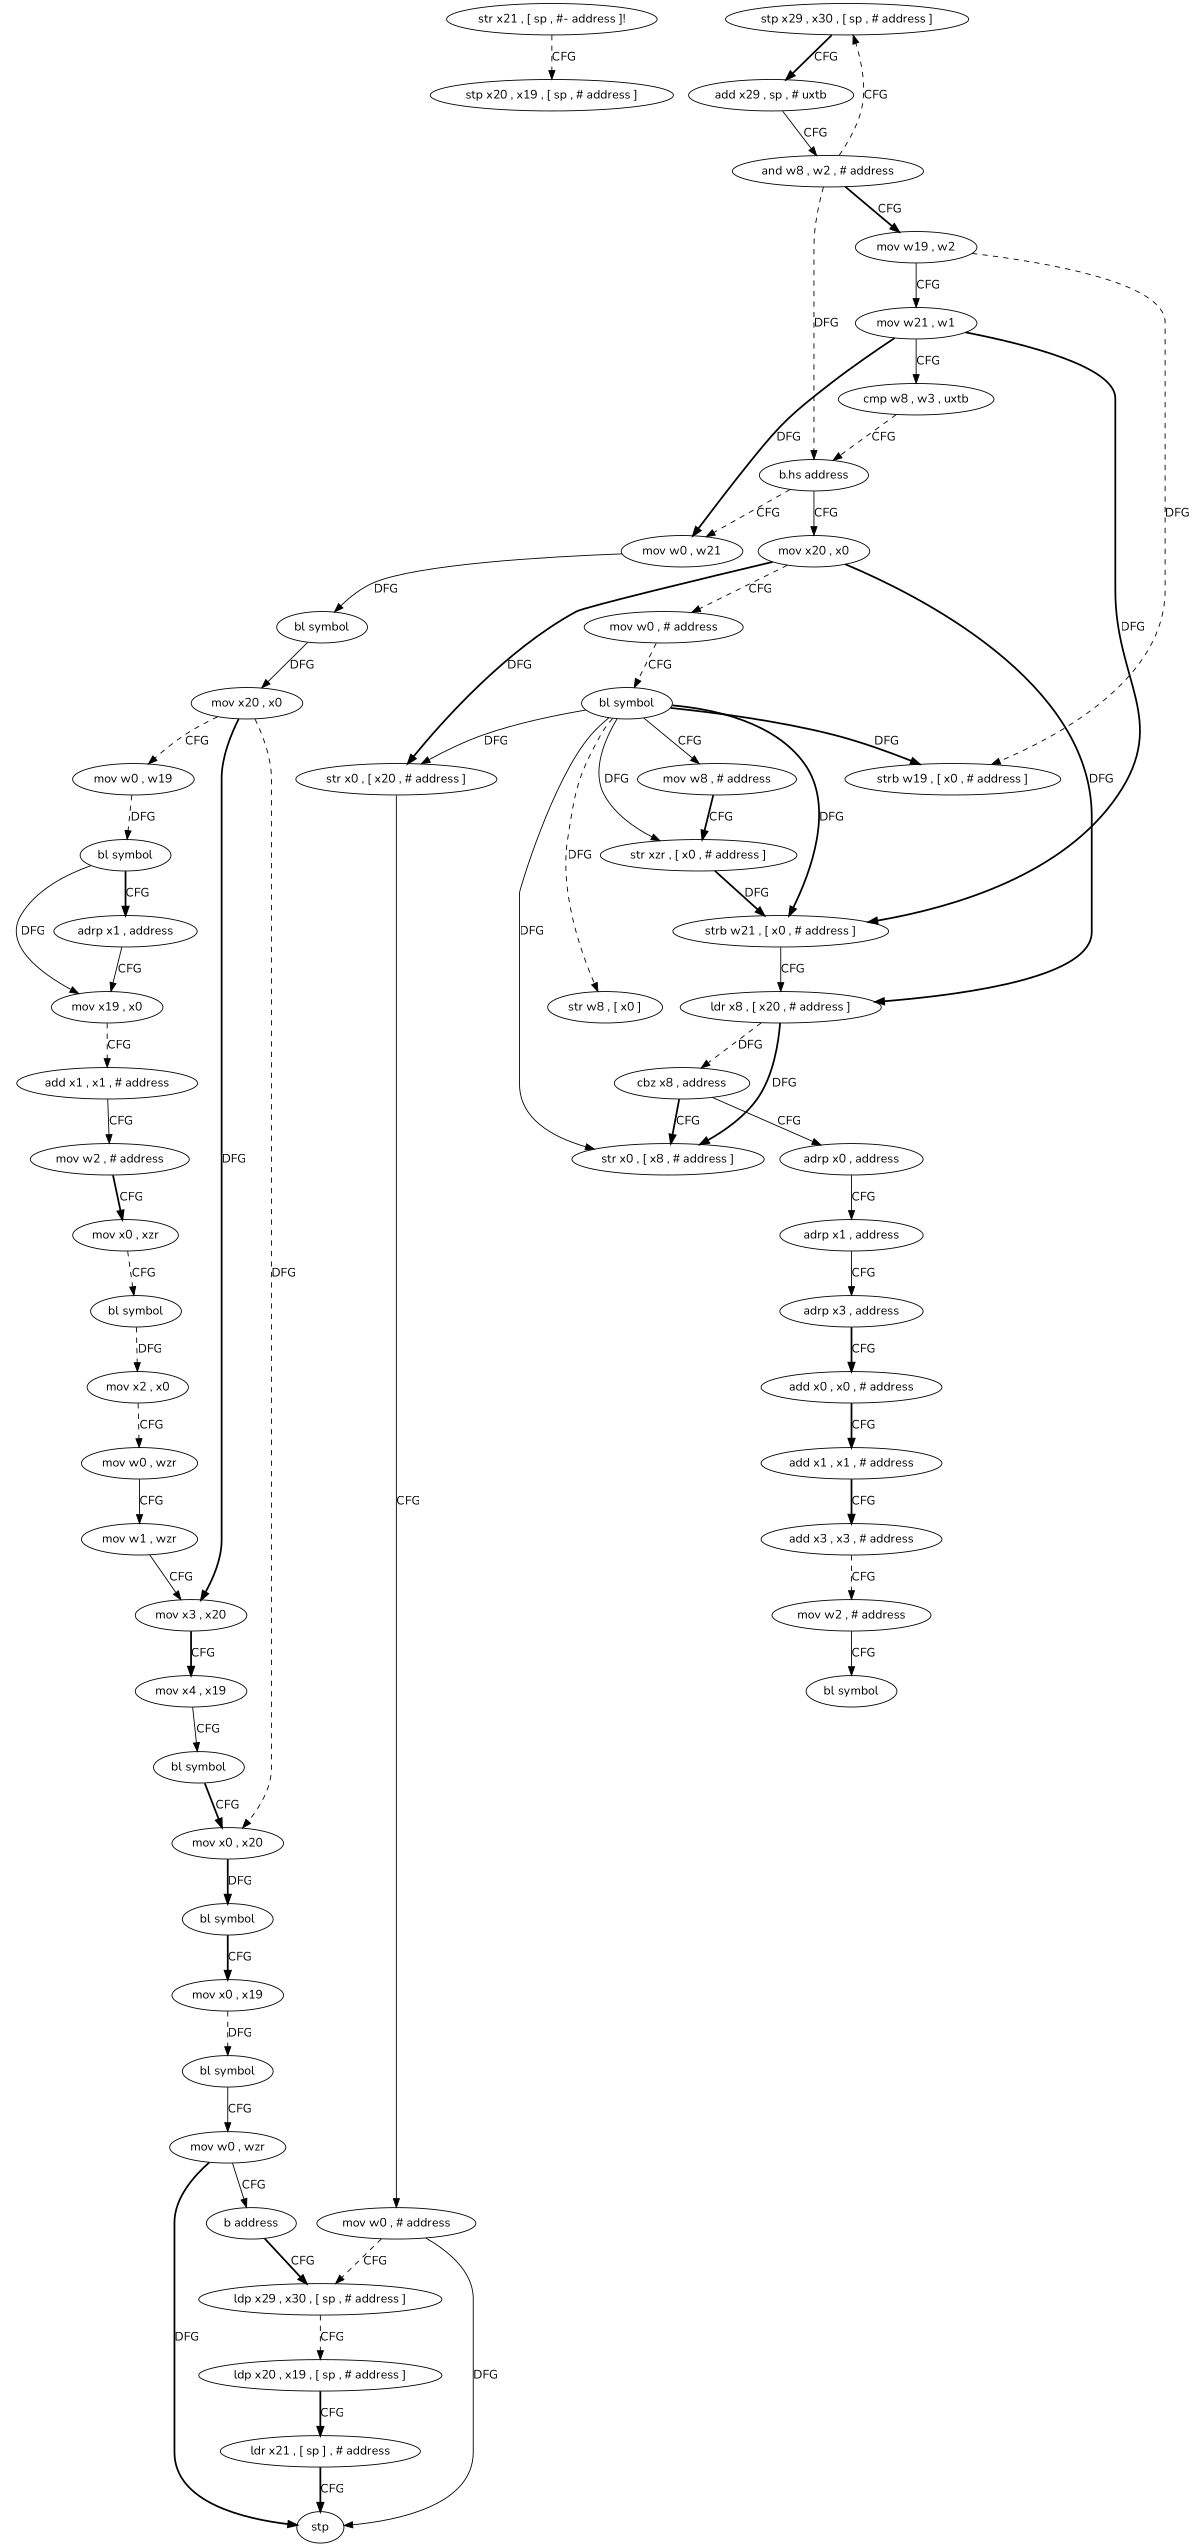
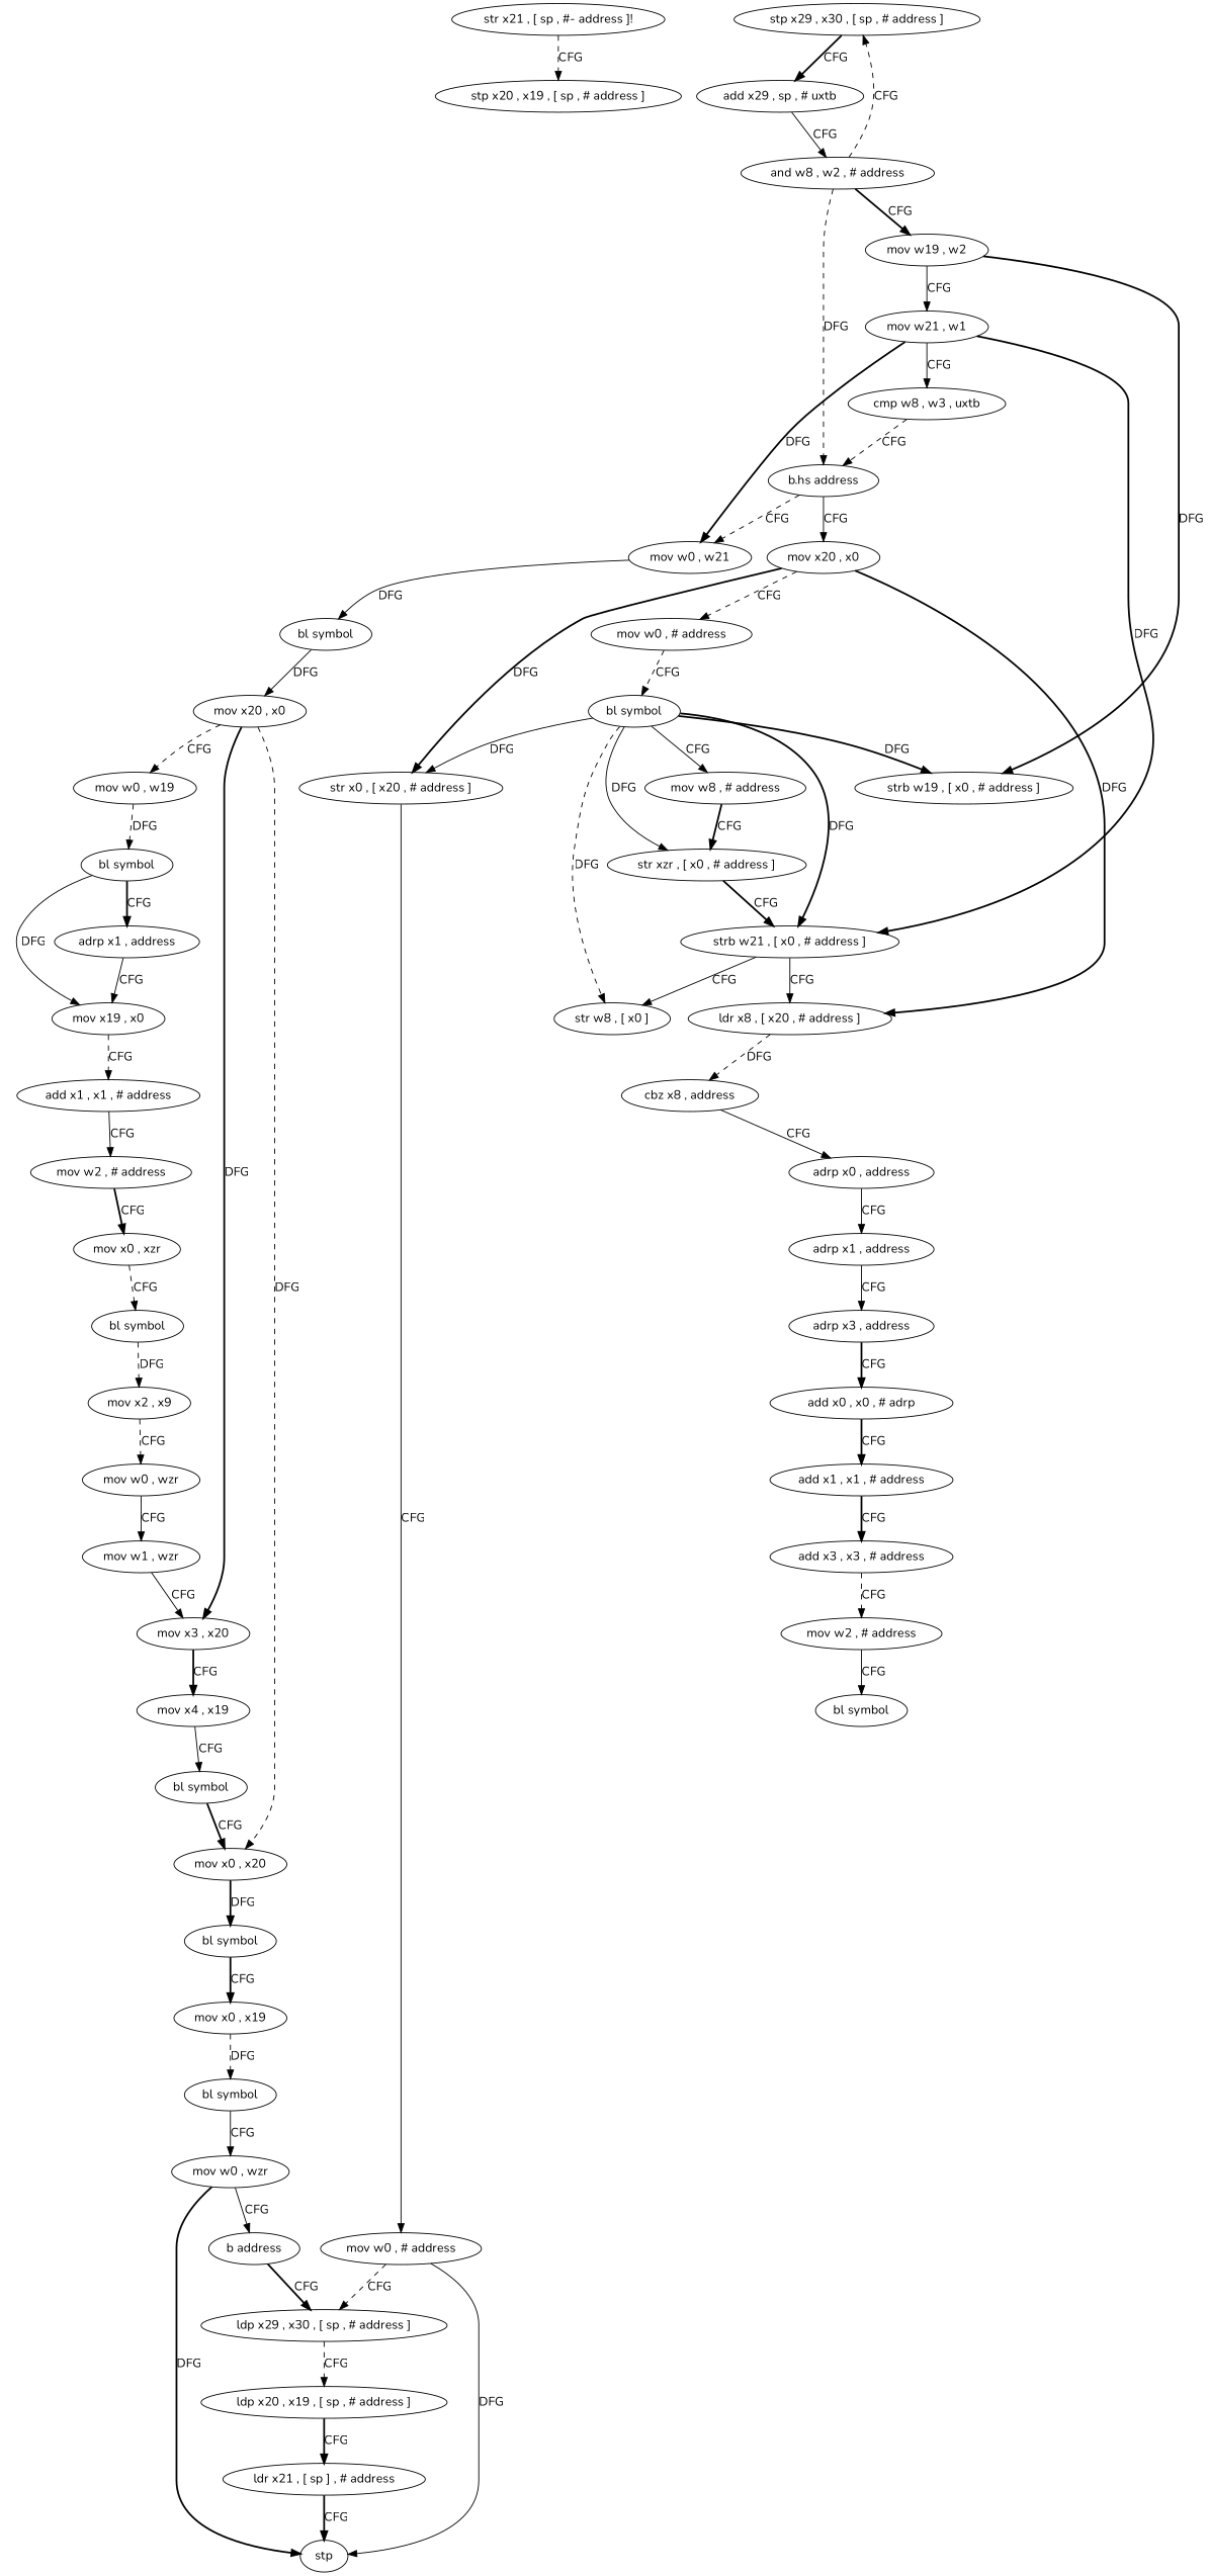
  digraph {
    fontname=Nunito
    node [fontname=Nunito]
    edge [fontname=Nunito style=bold]
    n1 [label="str x21 , [ sp , #- address ]!"]
    n2 [label="stp x20 , x19 , [ sp , # address ]"]
    n3 [label="stp x29 , x30 , [ sp , # address ]"]
    n4 [label="add x29 , sp , # uxtb"]
    n5 [label="and w8 , w2 , # address"]
    n6 [label="mov w19 , w2"]
    n7 [label="b.hs address"]
    n8 [label="mov w21 , w1"]
    n9 [label="strb w19 , [ x0 , # address ]"]
    n10 [label="mov w0 , w21"]
    n11 [label="mov x20 , x0"]
    n12 [label="cmp w8 , w3 , uxtb"]
    n13 [label="strb w21 , [ x0 , # address ]"]
    n14 [label="mov w0 , w19"]
    n15 [label="bl symbol"]
    n16 [label="bl symbol"]
    n17 [label="ldr x8 , [ x20 , # address ]"]
    n18 [label="str w8 , [ x0 ]"]
    n19 [label="mov w0 , # address"]
    n20 [label="str x0 , [ x20 , # address ]"]
    n21 [label="bl symbol"]
-   n22 [label="str x0 , [ x8 , # address ]"]
    n23 [label="cbz x8 , address"]
    n24 [label="mov w0 , # address"]
    n25 [label="mov x20 , x0"]
    n26 [label="mov w8 , # address"]
    n27 [label="str xzr , [ x0 , # address ]"]
    n28 [label="adrp x0 , address"]
    n29 [label="adrp x1 , address"]
    n30 [label="adrp x3 , address"]
    n31 [label="mov x3 , x20"]
    n32 [label="mov x0 , x20"]
    n33 [label="mov x4 , x19"]
    n34 [label="bl symbol"]
    n35 [label="adrp x1 , address"]
    n36 [label="mov x19 , x0"]
    n37 [label="add x1 , x1 , # address"]
    n38 [label="mov w2 , # address"]
    n39 [label="bl symbol"]
    n40 [label="mov x0 , x19"]
    n41 [label="bl symbol"]
    n42 [label="mov x0 , xzr"]
    n43 [label="bl symbol"]
-   n44 [label="mov x2 , x0"]
+   n44 [label="mov x2 , x9"]
    n45 [label="mov w0 , wzr"]
    n46 [label="mov w1 , wzr"]
    n47 [label="mov w0 , wzr"]
    n48 [label="b address"]
    n49 [label=stp]
    n50 [label="ldp x29 , x30 , [ sp , # address ]"]
    n51 [label="ldp x20 , x19 , [ sp , # address ]"]
    n52 [label="ldr x21 , [ sp ] , # address"]
-   n53 [label="add x0 , x0 , # address"]
+   n53 [label="add x0 , x0 , # adrp"]
    n54 [label="add x1 , x1 , # address"]
    n55 [label="add x3 , x3 , # address"]
    n56 [label="mov w2 , # address"]
    n57 [label="bl symbol"]
    n1 -> n2 [label=CFG style=dashed]
    n3 -> n4 [label=CFG]
    n4 -> n5 [label=CFG style=solid]
    n5 -> n3 [label=CFG style=dashed]
    n5 -> n6 [label=CFG]
    n5 -> n7 [label=DFG style=dashed]
    n6 -> n8 [label=CFG style=solid]
-   n6 -> n9 [label=DFG style=dashed]
+   n6 -> n9 [label=DFG]
    n7 -> n10 [label=CFG style=dashed]
    n7 -> n11 [label=CFG style=solid]
    n8 -> n10 [label=DFG]
    n8 -> n12 [label=CFG style=solid]
    n8 -> n13 [label=DFG]
    n10 -> n16 [label=DFG style=solid]
    n11 -> n17 [label=DFG]
    n11 -> n19 [label=CFG style=dashed]
    n11 -> n20 [label=DFG]
    n12 -> n7 [label=CFG style=dashed]
    n13 -> n17 [label=CFG style=solid]
+   n13 -> n18 [label=CFG style=solid]
    n14 -> n15 [label=DFG style=dashed]
    n15 -> n35 [label=CFG]
    n15 -> n36 [label=DFG style=solid]
    n16 -> n25 [label=DFG style=solid]
-   n17 -> n22 [label=DFG]
    n17 -> n23 [label=DFG style=dashed]
    n19 -> n21 [label=CFG style=dashed]
    n20 -> n24 [label=CFG style=solid]
    n21 -> n9 [label=DFG]
    n21 -> n13 [label=DFG]
    n21 -> n18 [label=DFG style=dashed]
    n21 -> n20 [label=DFG style=solid]
-   n21 -> n22 [label=DFG style=solid]
    n21 -> n26 [label=CFG style=solid]
    n21 -> n27 [label=DFG style=solid]
-   n23 -> n22 [label=CFG]
    n23 -> n28 [label=CFG style=solid]
    n24 -> n49 [label=DFG style=solid]
    n24 -> n50 [label=CFG style=dashed]
    n25 -> n14 [label=CFG style=dashed]
    n25 -> n31 [label=DFG]
    n25 -> n32 [label=DFG style=dashed]
    n26 -> n27 [label=CFG]
-   n27 -> n13 [label=DFG]
+   n27 -> n13 [label=CFG]
    n28 -> n29 [label=CFG style=solid]
    n29 -> n30 [label=CFG style=solid]
    n30 -> n53 [label=CFG]
    n31 -> n33 [label=CFG]
    n32 -> n34 [label=DFG]
    n33 -> n39 [label=CFG style=solid]
    n34 -> n40 [label=CFG]
    n35 -> n36 [label=CFG style=solid]
    n36 -> n37 [label=CFG style=dashed]
    n37 -> n38 [label=CFG style=solid]
    n38 -> n42 [label=CFG]
    n39 -> n32 [label=CFG]
    n40 -> n41 [label=DFG style=dashed]
    n41 -> n47 [label=CFG style=solid]
    n42 -> n43 [label=CFG style=dashed]
    n43 -> n44 [label=DFG style=dashed]
    n44 -> n45 [label=CFG style=dashed]
    n45 -> n46 [label=CFG style=solid]
    n46 -> n31 [label=CFG style=solid]
    n47 -> n48 [label=CFG style=solid]
    n47 -> n49 [label=DFG]
    n48 -> n50 [label=CFG]
    n50 -> n51 [label=CFG style=dashed]
    n51 -> n52 [label=CFG]
    n52 -> n49 [label=CFG]
    n53 -> n54 [label=CFG]
    n54 -> n55 [label=CFG]
    n55 -> n56 [label=CFG style=dashed]
    n56 -> n57 [label=CFG style=solid]
  }
